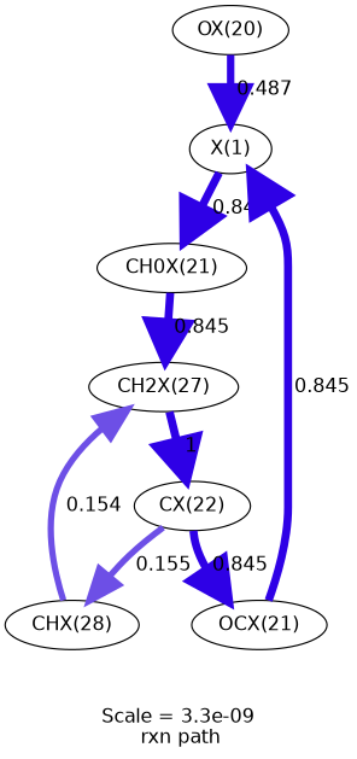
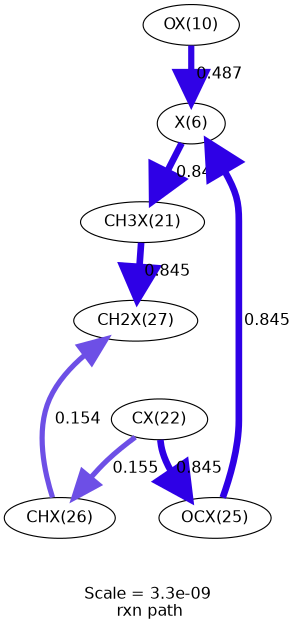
  digraph {
    fontname=Helvetica
    label="Scale = 3.3e-09\l rxn path"
    node [fontname=Helvetica]
    edge [arrowsize=2.94 color="0.7, 1.34, 0.9" fontname=Helvetica style="setlinewidth(5.87)"]
-   n1 [label="OX(20)"]
-   n2 [label="X(1)"]
-   n3 [label="CH0X(21)"]
+   n1 [label="OX(10)"]
+   n2 [label="X(6)"]
+   n3 [label="CH3X(21)"]
    n4 [label="CH2X(27)"]
    n5 [label="CX(22)"]
-   n6 [label="OCX(21)"]
-   n7 [label="CHX(28)"]
+   n6 [label="OCX(25)"]
+   n7 [label="CHX(26)"]
    n1 -> n2 [arrowsize=2.73 color="0.7, 0.987, 0.9" label=" 0.487" style="setlinewidth(5.46)"]
    n2 -> n3 [label=" 0.845"]
    n3 -> n4 [label=" 0.845"]
-   n4 -> n5 [arrowsize=3 color="0.7, 1.5, 0.9" label=" 1" style="setlinewidth(6)"]
    n5 -> n6 [label=" 0.845"]
    n5 -> n7 [arrowsize=2.3 color="0.7, 0.655, 0.9" label=" 0.155" style="setlinewidth(4.59)"]
    n6 -> n2 [color="0.7, 1.35, 0.9" label=" 0.845"]
    n7 -> n4 [arrowsize=2.29 color="0.7, 0.654, 0.9" label=" 0.154" style="setlinewidth(4.59)"]
  }
